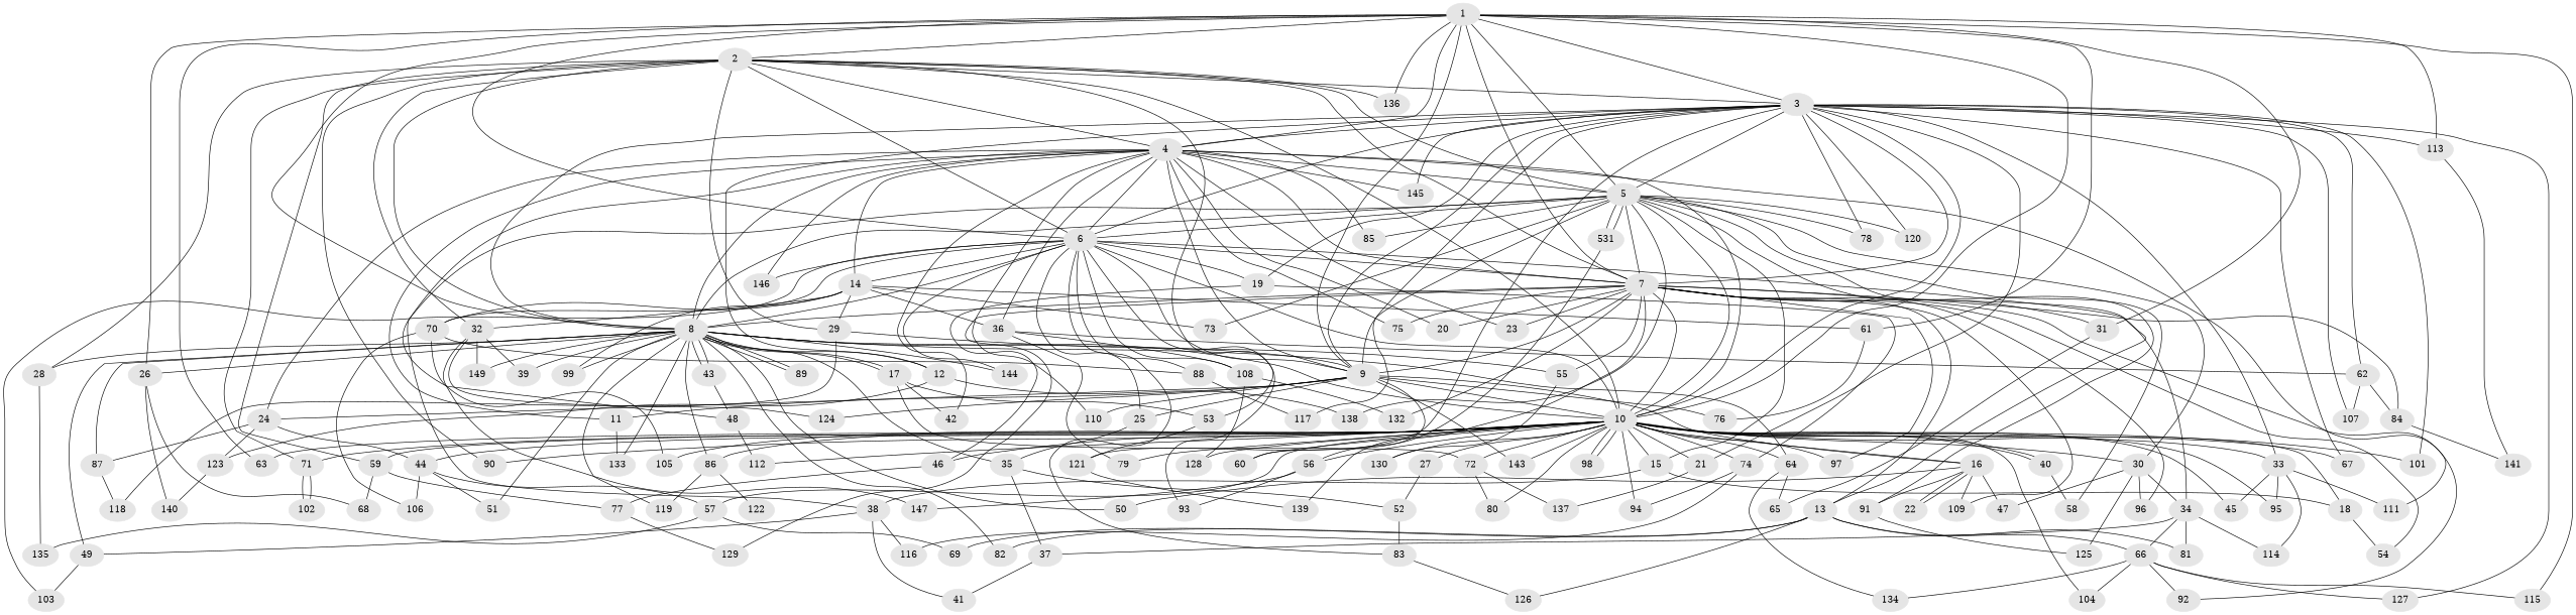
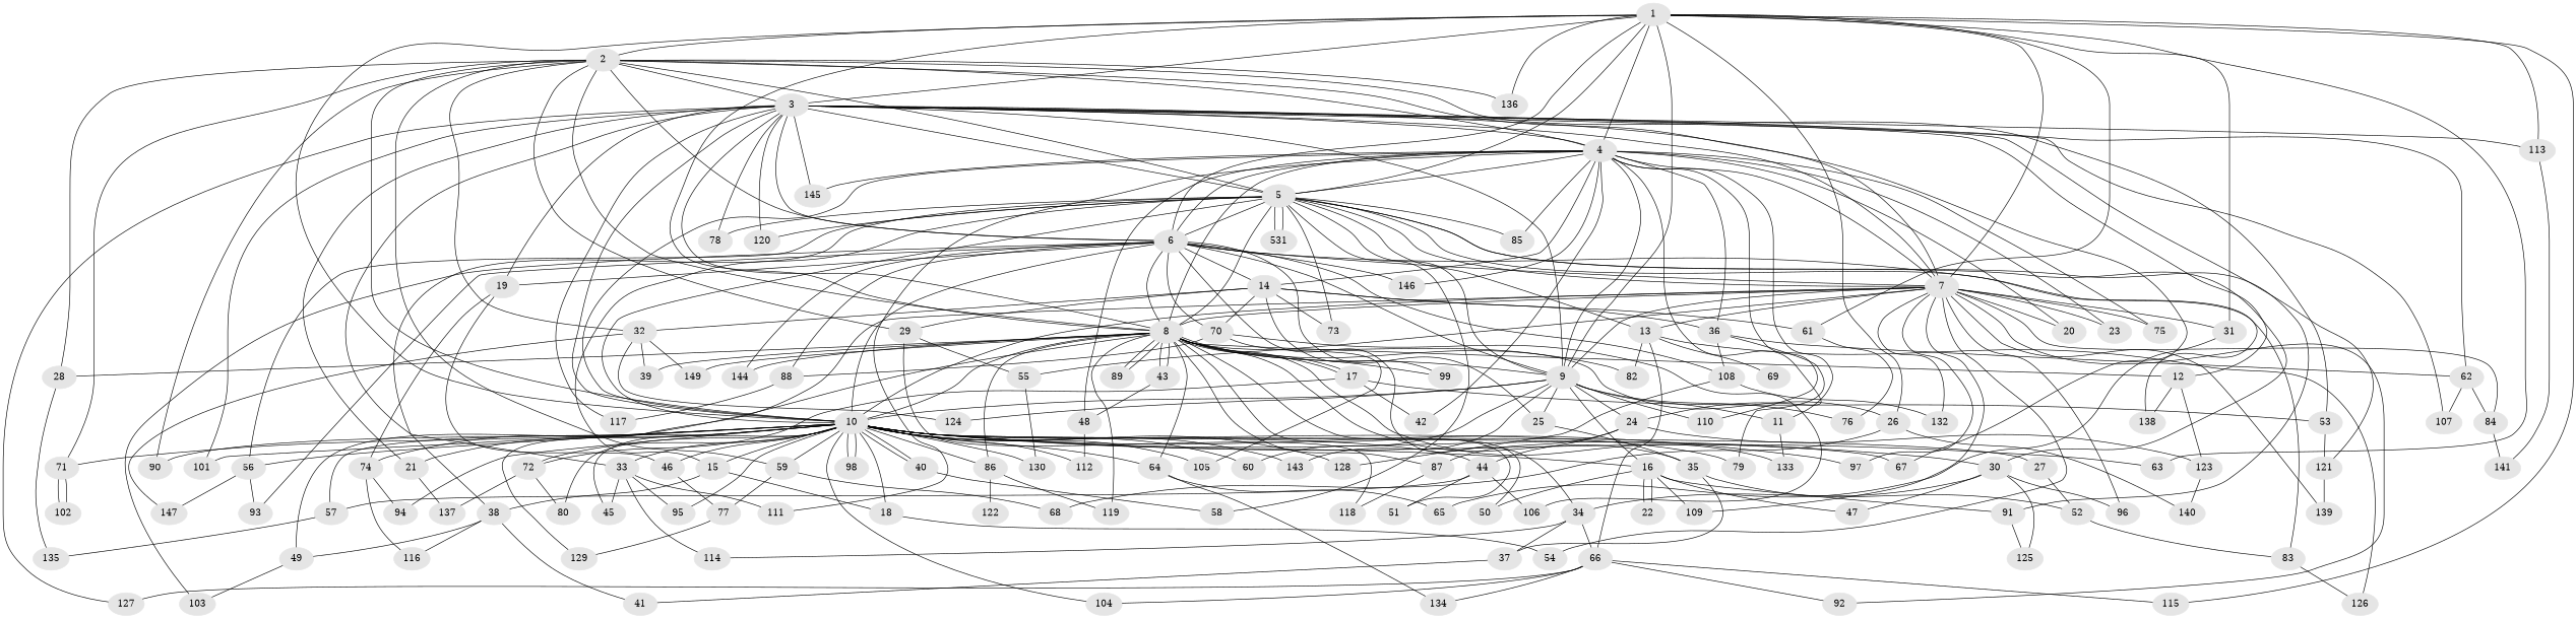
  graph {
    node [color=gray90 style=filled]
    1
    2
    3
    4
    5
    6
    7
    8
    9
    10
    26
    31
    61
    63
    113
    115
    136
    28
    29
    32
    53
    59
    71
    90
    12
    19
    21
    33
    62
    67
    78
    101
    107
    117
    120
    121
    127
    145
    11
    14
    20
    23
    24
    36
    42
    48
    75
    85
    110
    111
    146
    13
    15
    30
    38
    56
    58
    73
    91
    n60 [label=531]
    138
    25
    34
    70
    83
    88
    93
    103
    108
    144
    54
    55
    84
    92
    96
    97
    109
    129
    132
    139
    17
    35
    39
    43
    49
    50
    51
    64
    82
    86
    87
    89
    99
    119
    133
    n96 [label=149]
    16
    60
    76
    124
    143
    27
    18
    40
    44
    45
    46
    57
    72
    74
    79
    80
    94
    95
    98
    104
    105
    112
    128
    130
    68
    140
    65
    141
    135
    118
    147
    77
    102
    123
    137
    114
    52
    66
    69
-   81
    126
    47
    125
    41
    116
    37
    106
    134
    122
    22
    1 -- 2
    1 -- 3
    1 -- 4
    1 -- 5
    1 -- 6
    1 -- 7
    1 -- 8
    1 -- 9
    1 -- 10
    1 -- 26
    1 -- 31
    1 -- 61
    1 -- 63
    1 -- 113
    1 -- 115
    1 -- 136
    2 -- 3
    2 -- 4
    2 -- 5
    2 -- 6
    2 -- 7
    2 -- 8
    2 -- 10
    2 -- 136
    2 -- 28
    2 -- 29
    2 -- 32
    2 -- 53
    2 -- 59
    2 -- 71
    2 -- 90
    3 -- 4
    3 -- 5
    3 -- 6
    3 -- 7
    3 -- 8
    3 -- 9
    3 -- 10
    3 -- 113
    3 -- 12
    3 -- 19
    3 -- 21
    3 -- 33
    3 -- 62
    3 -- 67
    3 -- 78
    3 -- 101
    3 -- 107
    3 -- 117
    3 -- 120
    3 -- 121
    3 -- 127
    3 -- 145
    4 -- 5
    4 -- 6
    4 -- 7
    4 -- 8
    4 -- 9
    4 -- 10
    4 -- 145
    4 -- 11
    4 -- 14
    4 -- 20
    4 -- 23
    4 -- 24
    4 -- 36
    4 -- 42
    4 -- 48
    4 -- 75
    4 -- 85
    4 -- 110
    4 -- 111
    4 -- 146
    5 -- 6
    5 -- 7
    5 -- 8
    5 -- 9
    5 -- 10
    5 -- 78
    5 -- 120
    5 -- 85
    5 -- 13
    5 -- 15
    5 -- 30
    5 -- 38
-   n60 -- 56
+   5 -- 56
    5 -- 58
    5 -- 73
    5 -- 91
    5 -- n60
    5 -- n60
    5 -- 138
    6 -- 7
    6 -- 8
    6 -- 9
    6 -- 10
    6 -- 19
    6 -- 14
    6 -- 146
    6 -- 25
    6 -- 34
    6 -- 70
    6 -- 83
    6 -- 88
    6 -- 93
    6 -- 103
    6 -- 108
    6 -- 144
    7 -- 8
    7 -- 9
    7 -- 10
    7 -- 31
    7 -- 20
    7 -- 23
    7 -- 75
    7 -- 13
    7 -- 54
    7 -- 55
    7 -- 84
    7 -- 92
    7 -- 96
    7 -- 97
    7 -- 109
    7 -- 129
    7 -- 132
    7 -- 139
    8 -- 9
    8 -- 10
    8 -- 26
    8 -- 28
    8 -- 12
    8 -- 144
    8 -- 17
    8 -- 17
    8 -- 35
    8 -- 39
    8 -- 43
    8 -- 43
    8 -- 49
    8 -- 50
    8 -- 51
    8 -- 64
    8 -- 82
    8 -- 86
    8 -- 87
    8 -- 89
    8 -- 89
    8 -- 99
    8 -- 119
    8 -- 133
    8 -- n96
    9 -- 10
    9 -- 11
    9 -- 24
    9 -- 110
    9 -- 25
    9 -- 16
    9 -- 60
    9 -- 76
    9 -- 124
    9 -- 143
    10 -- 63
    10 -- 59
    10 -- 71
    10 -- 90
    10 -- 21
    10 -- 33
    10 -- 67
    10 -- 101
    10 -- 15
    10 -- 30
    10 -- 56
    10 -- 97
    10 -- 64
    10 -- 86
    10 -- 16
    10 -- 60
    10 -- 143
    10 -- 27
    10 -- 18
    10 -- 40
    10 -- 40
    10 -- 44
    10 -- 45
    10 -- 46
    10 -- 57
    10 -- 72
    10 -- 74
    10 -- 79
    10 -- 80
    10 -- 94
    10 -- 95
    10 -- 98
    10 -- 98
    10 -- 104
    10 -- 105
    10 -- 112
    10 -- 128
    10 -- 130
    26 -- 68
    26 -- 140
    31 -- 65
    61 -- 76
    113 -- 141
    28 -- 135
    29 -- 55
    29 -- 118
    32 -- 39
    32 -- n96
    32 -- 124
    32 -- 147
    53 -- 121
    59 -- 68
    59 -- 77
    71 -- 102
    71 -- 102
    12 -- 138
    12 -- 123
    19 -- 46
    19 -- 74
    21 -- 137
    33 -- 111
    33 -- 45
    33 -- 95
    33 -- 114
    62 -- 107
    62 -- 84
    121 -- 139
    11 -- 133
    14 -- 61
    14 -- 29
    14 -- 32
    14 -- 36
    14 -- 73
    14 -- 70
    14 -- 99
    24 -- 87
    24 -- 44
    24 -- 123
    36 -- 62
    36 -- 108
    36 -- 79
    48 -- 112
    13 -- 82
    13 -- 66
    13 -- 69
-   13 -- 81
    13 -- 126
    15 -- 38
    15 -- 18
    30 -- 34
    30 -- 96
    30 -- 47
    30 -- 125
    38 -- 49
    38 -- 41
    38 -- 116
    56 -- 93
    56 -- 147
    91 -- 125
    25 -- 35
    34 -- 114
    34 -- 66
-   34 -- 81
    34 -- 37
    70 -- 88
    70 -- 105
    70 -- 106
    83 -- 126
    88 -- 117
    108 -- 132
    108 -- 128
    55 -- 130
    84 -- 141
    17 -- 53
    17 -- 42
    17 -- 72
    35 -- 52
    35 -- 37
    43 -- 48
    49 -- 103
    64 -- 65
    64 -- 134
    86 -- 119
    86 -- 122
    87 -- 118
    16 -- 91
    16 -- 109
    16 -- 50
    16 -- 47
    16 -- 22
    16 -- 22
    27 -- 52
    18 -- 54
    40 -- 58
    44 -- 51
    44 -- 57
    44 -- 106
    46 -- 77
    57 -- 135
-   57 -- 69
    72 -- 80
    72 -- 137
    74 -- 94
    74 -- 116
    77 -- 129
    123 -- 140
    52 -- 83
    66 -- 115
    66 -- 127
    66 -- 92
    66 -- 104
    66 -- 134
    37 -- 41
  }
